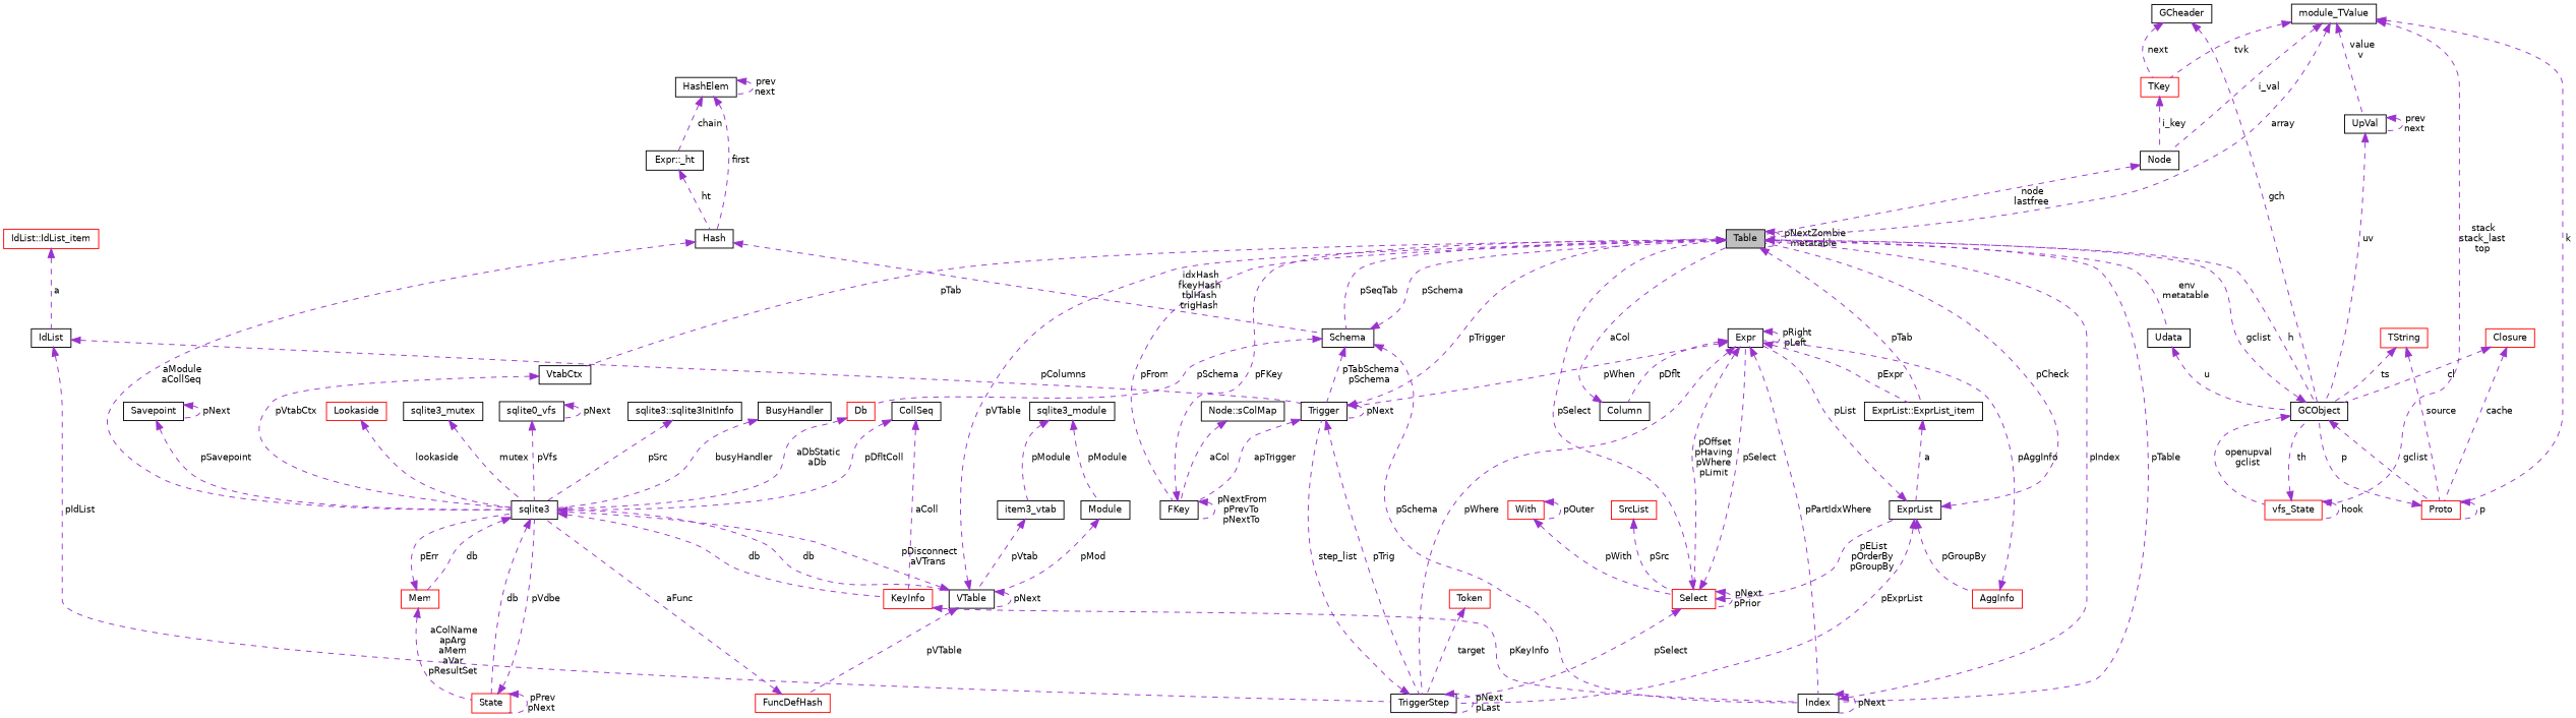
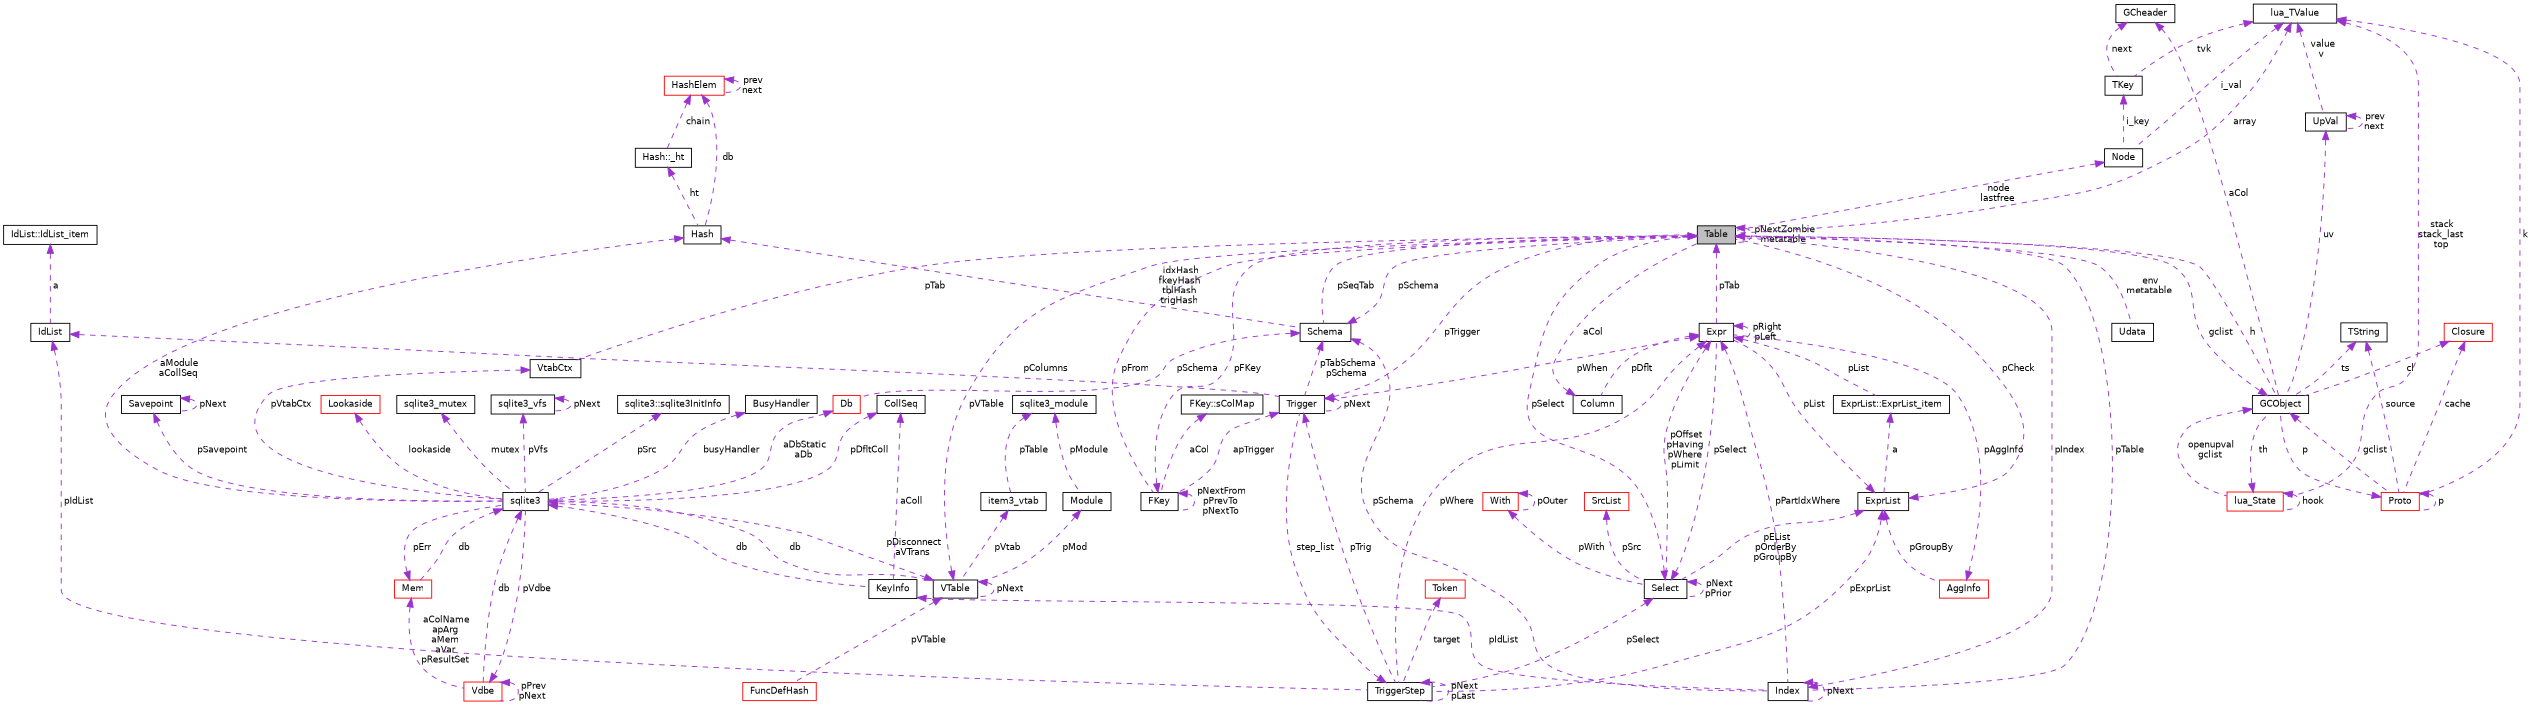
  digraph {
    node [color=black fillcolor=white fontname=Helvetica fontsize=10 shape=record style=filled]
    edge [color=darkorchid3 dir=back fontname=Helvetica fontsize=10 labelfontname=Helvetica labelfontsize=10 style=dashed]
    n1 [fillcolor=grey75 fontcolor=black height=0.2 label=Table width=0.4]
    n2 [height=0.2 label=Schema width=0.4]
    n3 [height=0.2 label=Expr width=0.4]
    n4 [height=0.2 label=FKey width=0.4]
    n5 [height=0.2 label=VtabCtx width=0.4]
    n6 [height=0.2 label=GCObject width=0.4]
    n7 [height=0.2 label=Udata width=0.4]
    n8 [height=0.2 label=Index width=0.4]
    n9 [height=0.2 label=Trigger width=0.4]
    n10 [color=red height=0.2 label=Db width=0.4]
    n11 [height=0.2 label=Column width=0.4]
    n12 [height=0.2 label="ExprList::ExprList_item" width=0.4]
-   n13 [color=red height=0.2 label=Select width=0.4]
+   n13 [height=0.2 label=Select width=0.4]
    n14 [height=0.2 label=TriggerStep width=0.4]
    n15 [height=0.2 label=sqlite3 width=0.4]
    n16 [color=red height=0.2 label=Proto width=0.4]
-   n17 [color=red height=0.2 label=vfs_State width=0.4]
+   n17 [color=red height=0.2 label=lua_State width=0.4]
    n18 [height=0.2 label="Node" width=0.4]
-   n19 [color=red height=0.2 label=TKey width=0.4]
-   n20 [height=0.2 label=module_TValue width=0.4]
+   n19 [height=0.2 label=TKey width=0.4]
+   n20 [height=0.2 label=lua_TValue width=0.4]
    n21 [height=0.2 label=UpVal width=0.4]
    n22 [height=0.2 label=Hash width=0.4]
    n23 [height=0.2 label=VTable width=0.4]
    n24 [color=red height=0.2 label=Mem width=0.4]
-   n25 [color=red height=0.2 label=State width=0.4]
-   n26 [color=red height=0.2 label=KeyInfo width=0.4]
-   n27 [height=0.2 label="Expr::_ht" width=0.4]
-   n28 [height=0.2 label=HashElem width=0.4]
+   n25 [color=red height=0.2 label=Vdbe width=0.4]
+   n26 [height=0.2 label=KeyInfo width=0.4]
+   n27 [height=0.2 label="Hash::_ht" width=0.4]
+   n28 [color=red height=0.2 label=HashElem width=0.4]
    n29 [height=0.2 label=ExprList width=0.4]
    n30 [color=red height=0.2 label=AggInfo width=0.4]
    n31 [color=red height=0.2 label=With width=0.4]
    n32 [color=red height=0.2 label=SrcList width=0.4]
-   n33 [height=0.2 label="Node::sColMap" width=0.4]
+   n33 [height=0.2 label="FKey::sColMap" width=0.4]
    n34 [color=red height=0.2 label=Token width=0.4]
    n35 [height=0.2 label=IdList width=0.4]
-   n36 [color=red height=0.2 label="IdList::IdList_item" width=0.4]
+   n36 [height=0.2 label="IdList::IdList_item" width=0.4]
    n37 [color=red height=0.2 label=FuncDefHash width=0.4]
    n38 [height=0.2 label=Savepoint width=0.4]
    n39 [color=red height=0.2 label=Lookaside width=0.4]
    n40 [height=0.2 label=sqlite3_mutex width=0.4]
-   n41 [height=0.2 label=sqlite0_vfs width=0.4]
+   n41 [height=0.2 label=sqlite3_vfs width=0.4]
    n42 [height=0.2 label="sqlite3::sqlite3InitInfo" width=0.4]
    n43 [height=0.2 label=BusyHandler width=0.4]
    n44 [height=0.2 label=CollSeq width=0.4]
    n45 [height=0.2 label=Module width=0.4]
    n46 [height=0.2 label=sqlite3_module width=0.4]
    n47 [height=0.2 label=item3_vtab width=0.4]
-   n48 [color=red height=0.2 label=TString width=0.4]
+   n48 [height=0.2 label=TString width=0.4]
    n49 [color=red height=0.2 label=Closure width=0.4]
    n50 [height=0.2 label=GCheader width=0.4]
    n1 -> n1 [label=" pNextZombie\nmetatable"]
    n1 -> n2 [label=" pSeqTab"]
-   n1 -> n12 [label=" pTab"]
+   n1 -> n3 [label=" pTab"]
    n1 -> n4 [label=" pFrom"]
    n1 -> n5 [label=" pTab"]
    n1 -> n6 [label=" h"]
    n1 -> n7 [label=" env\nmetatable"]
    n1 -> n8 [label=" pTable"]
    n2 -> n1 [label=" pSchema"]
    n2 -> n8 [label=" pSchema"]
    n2 -> n9 [label=" pTabSchema\npSchema"]
    n2 -> n10 [label=" pSchema"]
    n3 -> n3 [label=" pRight\npLeft"]
    n3 -> n8 [label=" pPartIdxWhere"]
    n3 -> n9 [label=" pWhen"]
    n3 -> n11 [label=" pDflt"]
-   n3 -> n12 [label=" pExpr"]
+   n3 -> n12 [label=" pList"]
    n3 -> n13 [label=" pOffset\npHaving\npWhere\npLimit"]
    n3 -> n14 [label=" pWhere"]
    n4 -> n1 [label=" pFKey"]
    n4 -> n4 [label=" pNextFrom\npPrevTo\npNextTo"]
    n5 -> n15 [label=" pVtabCtx"]
    n6 -> n1 [label=" gclist"]
    n6 -> n16 [label=" gclist"]
    n6 -> n17 [label=" openupval\ngclist"]
-   n7 -> n6 [label=" u"]
    n8 -> n1 [label=" pIndex"]
    n8 -> n8 [label=" pNext"]
    n9 -> n1 [label=" pTrigger"]
    n9 -> n4 [label=" apTrigger"]
    n9 -> n9 [label=" pNext"]
    n9 -> n14 [label=" pTrig"]
    n10 -> n15 [label=" aDbStatic\naDb"]
    n11 -> n1 [label=" aCol"]
    n12 -> n29 [label=" a"]
    n13 -> n1 [label=" pSelect"]
    n13 -> n3 [label=" pSelect"]
    n13 -> n13 [label=" pNext\npPrior"]
    n13 -> n14 [label=" pSelect"]
    n14 -> n9 [label=" step_list"]
    n14 -> n14 [label=" pNext\npLast"]
    n15 -> n23 [label=" db"]
    n15 -> n24 [label=" db"]
    n15 -> n25 [label=" db"]
    n15 -> n26 [label=" db"]
    n16 -> n6 [label=" p"]
    n16 -> n16 [label=" p"]
    n17 -> n6 [label=" th"]
    n17 -> n17 [label=" hook"]
    n18 -> n1 [label=" node\nlastfree"]
    n19 -> n18 [label=" i_key"]
    n20 -> n1 [label=" array"]
    n20 -> n16 [label=" k"]
    n20 -> n17 [label=" stack\nstack_last\ntop"]
    n20 -> n18 [label=" i_val"]
    n20 -> n19 [label=" tvk"]
    n20 -> n21 [label=" value\nv"]
    n21 -> n6 [label=" uv"]
    n21 -> n21 [label=" prev\nnext"]
    n22 -> n2 [label=" idxHash\nfkeyHash\ntblHash\ntrigHash"]
    n22 -> n15 [label=" aModule\naCollSeq"]
    n23 -> n1 [label=" pVTable"]
    n23 -> n15 [label=" pDisconnect\naVTrans"]
    n23 -> n23 [label=" pNext"]
    n23 -> n37 [label=" pVTable"]
    n24 -> n15 [label=" pErr"]
    n24 -> n25 [label=" aColName\napArg\naMem\naVar\npResultSet"]
    n25 -> n15 [label=" pVdbe"]
    n25 -> n25 [label=" pPrev\npNext"]
-   n26 -> n8 [label=" pKeyInfo"]
+   n26 -> n8 [label=" pIdList"]
    n27 -> n22 [label=" ht"]
-   n28 -> n22 [label=" first"]
+   n28 -> n22 [label=" db"]
    n28 -> n27 [label=" chain"]
    n28 -> n28 [label=" prev\nnext"]
    n29 -> n1 [label=" pCheck"]
    n29 -> n3 [label=" pList"]
-   n13 -> n29 [label=" pEList\npOrderBy\npGroupBy"]
+   n29 -> n13 [label=" pEList\npOrderBy\npGroupBy"]
    n29 -> n14 [label=" pExprList"]
    n29 -> n30 [label=" pGroupBy"]
    n30 -> n3 [label=" pAggInfo"]
    n31 -> n13 [label=" pWith"]
    n31 -> n31 [label=" pOuter"]
    n32 -> n13 [label=" pSrc"]
    n33 -> n4 [label=" aCol"]
    n34 -> n14 [label=" target"]
    n35 -> n9 [label=" pColumns"]
    n35 -> n14 [label=" pIdList"]
    n36 -> n35 [label=" a"]
-   n37 -> n15 [label=" aFunc"]
    n38 -> n15 [label=" pSavepoint"]
    n38 -> n38 [label=" pNext"]
    n39 -> n15 [label=" lookaside"]
    n40 -> n15 [label=" mutex"]
    n41 -> n15 [label=" pVfs"]
    n41 -> n41 [label=" pNext"]
    n42 -> n15 [label=" pSrc"]
    n43 -> n15 [label=" busyHandler"]
    n44 -> n15 [label=" pDfltColl"]
    n44 -> n26 [label=" aColl"]
    n45 -> n23 [label=" pMod"]
    n46 -> n45 [label=" pModule"]
-   n46 -> n47 [label=" pModule"]
+   n46 -> n47 [label=" pTable"]
    n47 -> n23 [label=" pVtab"]
    n48 -> n6 [label=" ts"]
    n48 -> n16 [label=" source"]
    n49 -> n6 [label=" cl"]
    n49 -> n16 [label=" cache"]
-   n50 -> n6 [label=" gch"]
+   n50 -> n6 [label=" aCol"]
    n50 -> n19 [label=" next"]
  }
